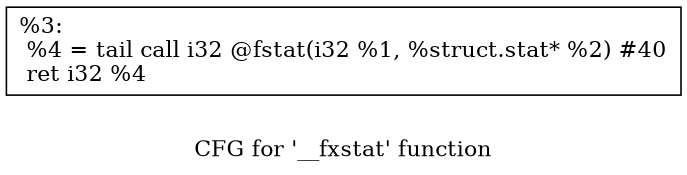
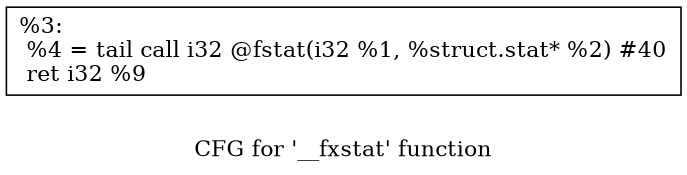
  digraph {
    label="CFG for '__fxstat' function"
-   n1 [label="{%3:\l  %4 = tail call i32 @fstat(i32 %1, %struct.stat* %2) #40\l  ret i32 %4\l}" shape=record]
+   n1 [label="{%3:\l  %4 = tail call i32 @fstat(i32 %1, %struct.stat* %2) #40\l  ret i32 %9\l}" shape=record]
  }
